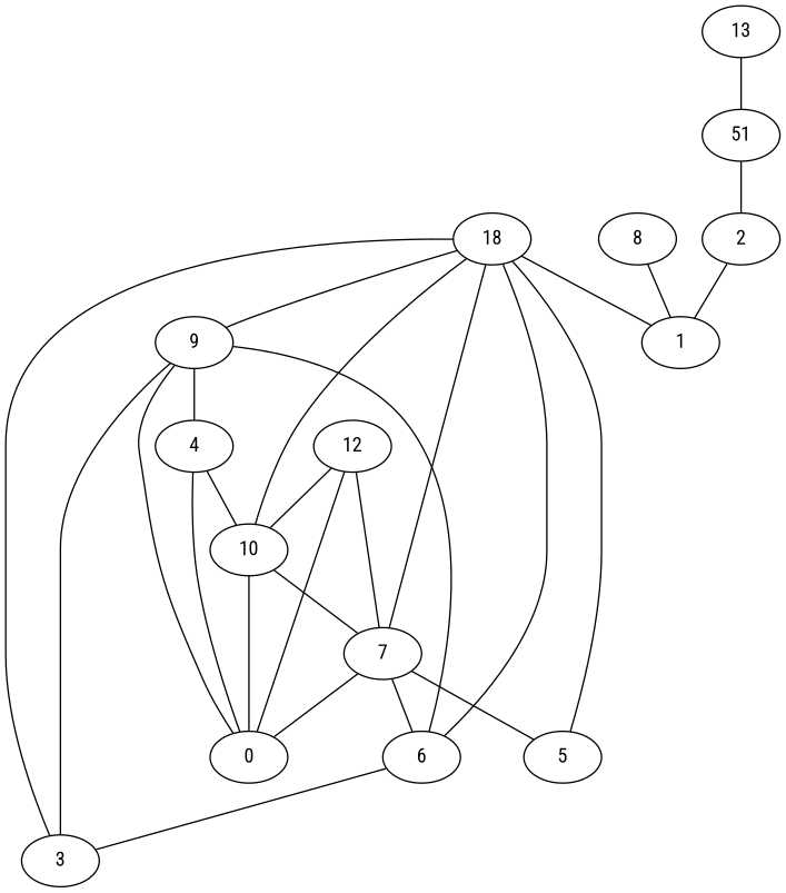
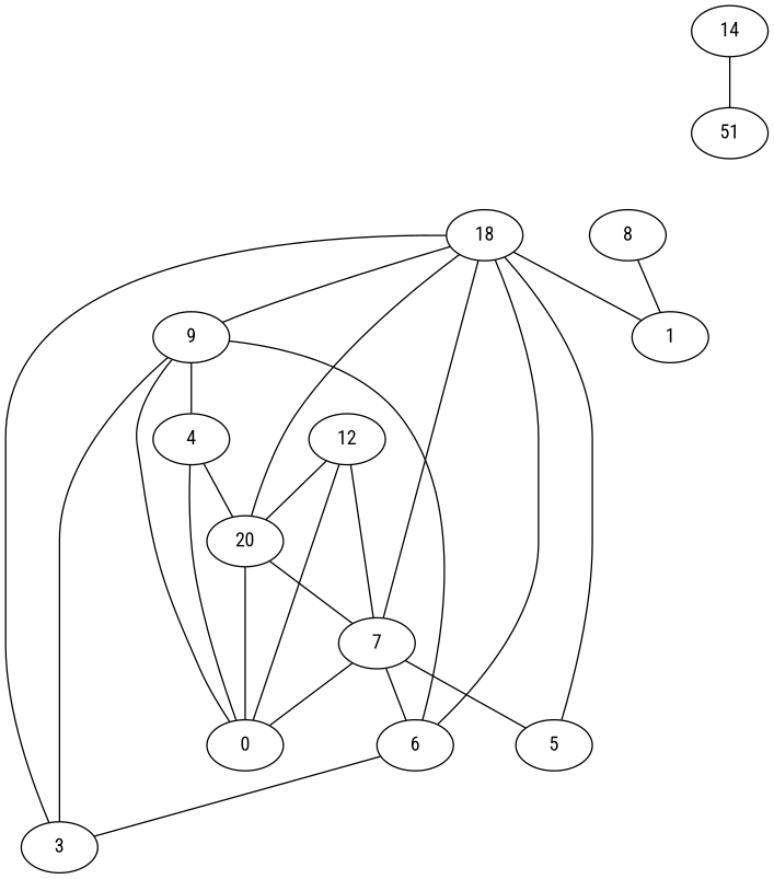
  digraph {
    fontname="Roboto Condensed"
    rankdir=BT
    node [fontname="Roboto Condensed"]
    edge [arrowhead=both fontname="Roboto Condensed"]
    0
    4
    7
    9
-   10
+   10 [label=20]
    12
    n7 [label=18]
    1
-   2
    8
    n11 [label=51]
-   13
+   13 [label=14]
    3
    6
    5
    0 -> 4
    0 -> 7
    0 -> 9
    0 -> 10
    0 -> 12
    4 -> 9
    7 -> 10
    7 -> 12
    7 -> n7
    9 -> n7
    10 -> 4
    10 -> 12
    10 -> n7
    1 -> n7
-   1 -> 2
    1 -> 8
-   2 -> n11
    n11 -> 13
    3 -> 9
    3 -> n7
    3 -> 6
    6 -> 7
    6 -> 9
    6 -> n7
    5 -> 7
    5 -> n7
  }
